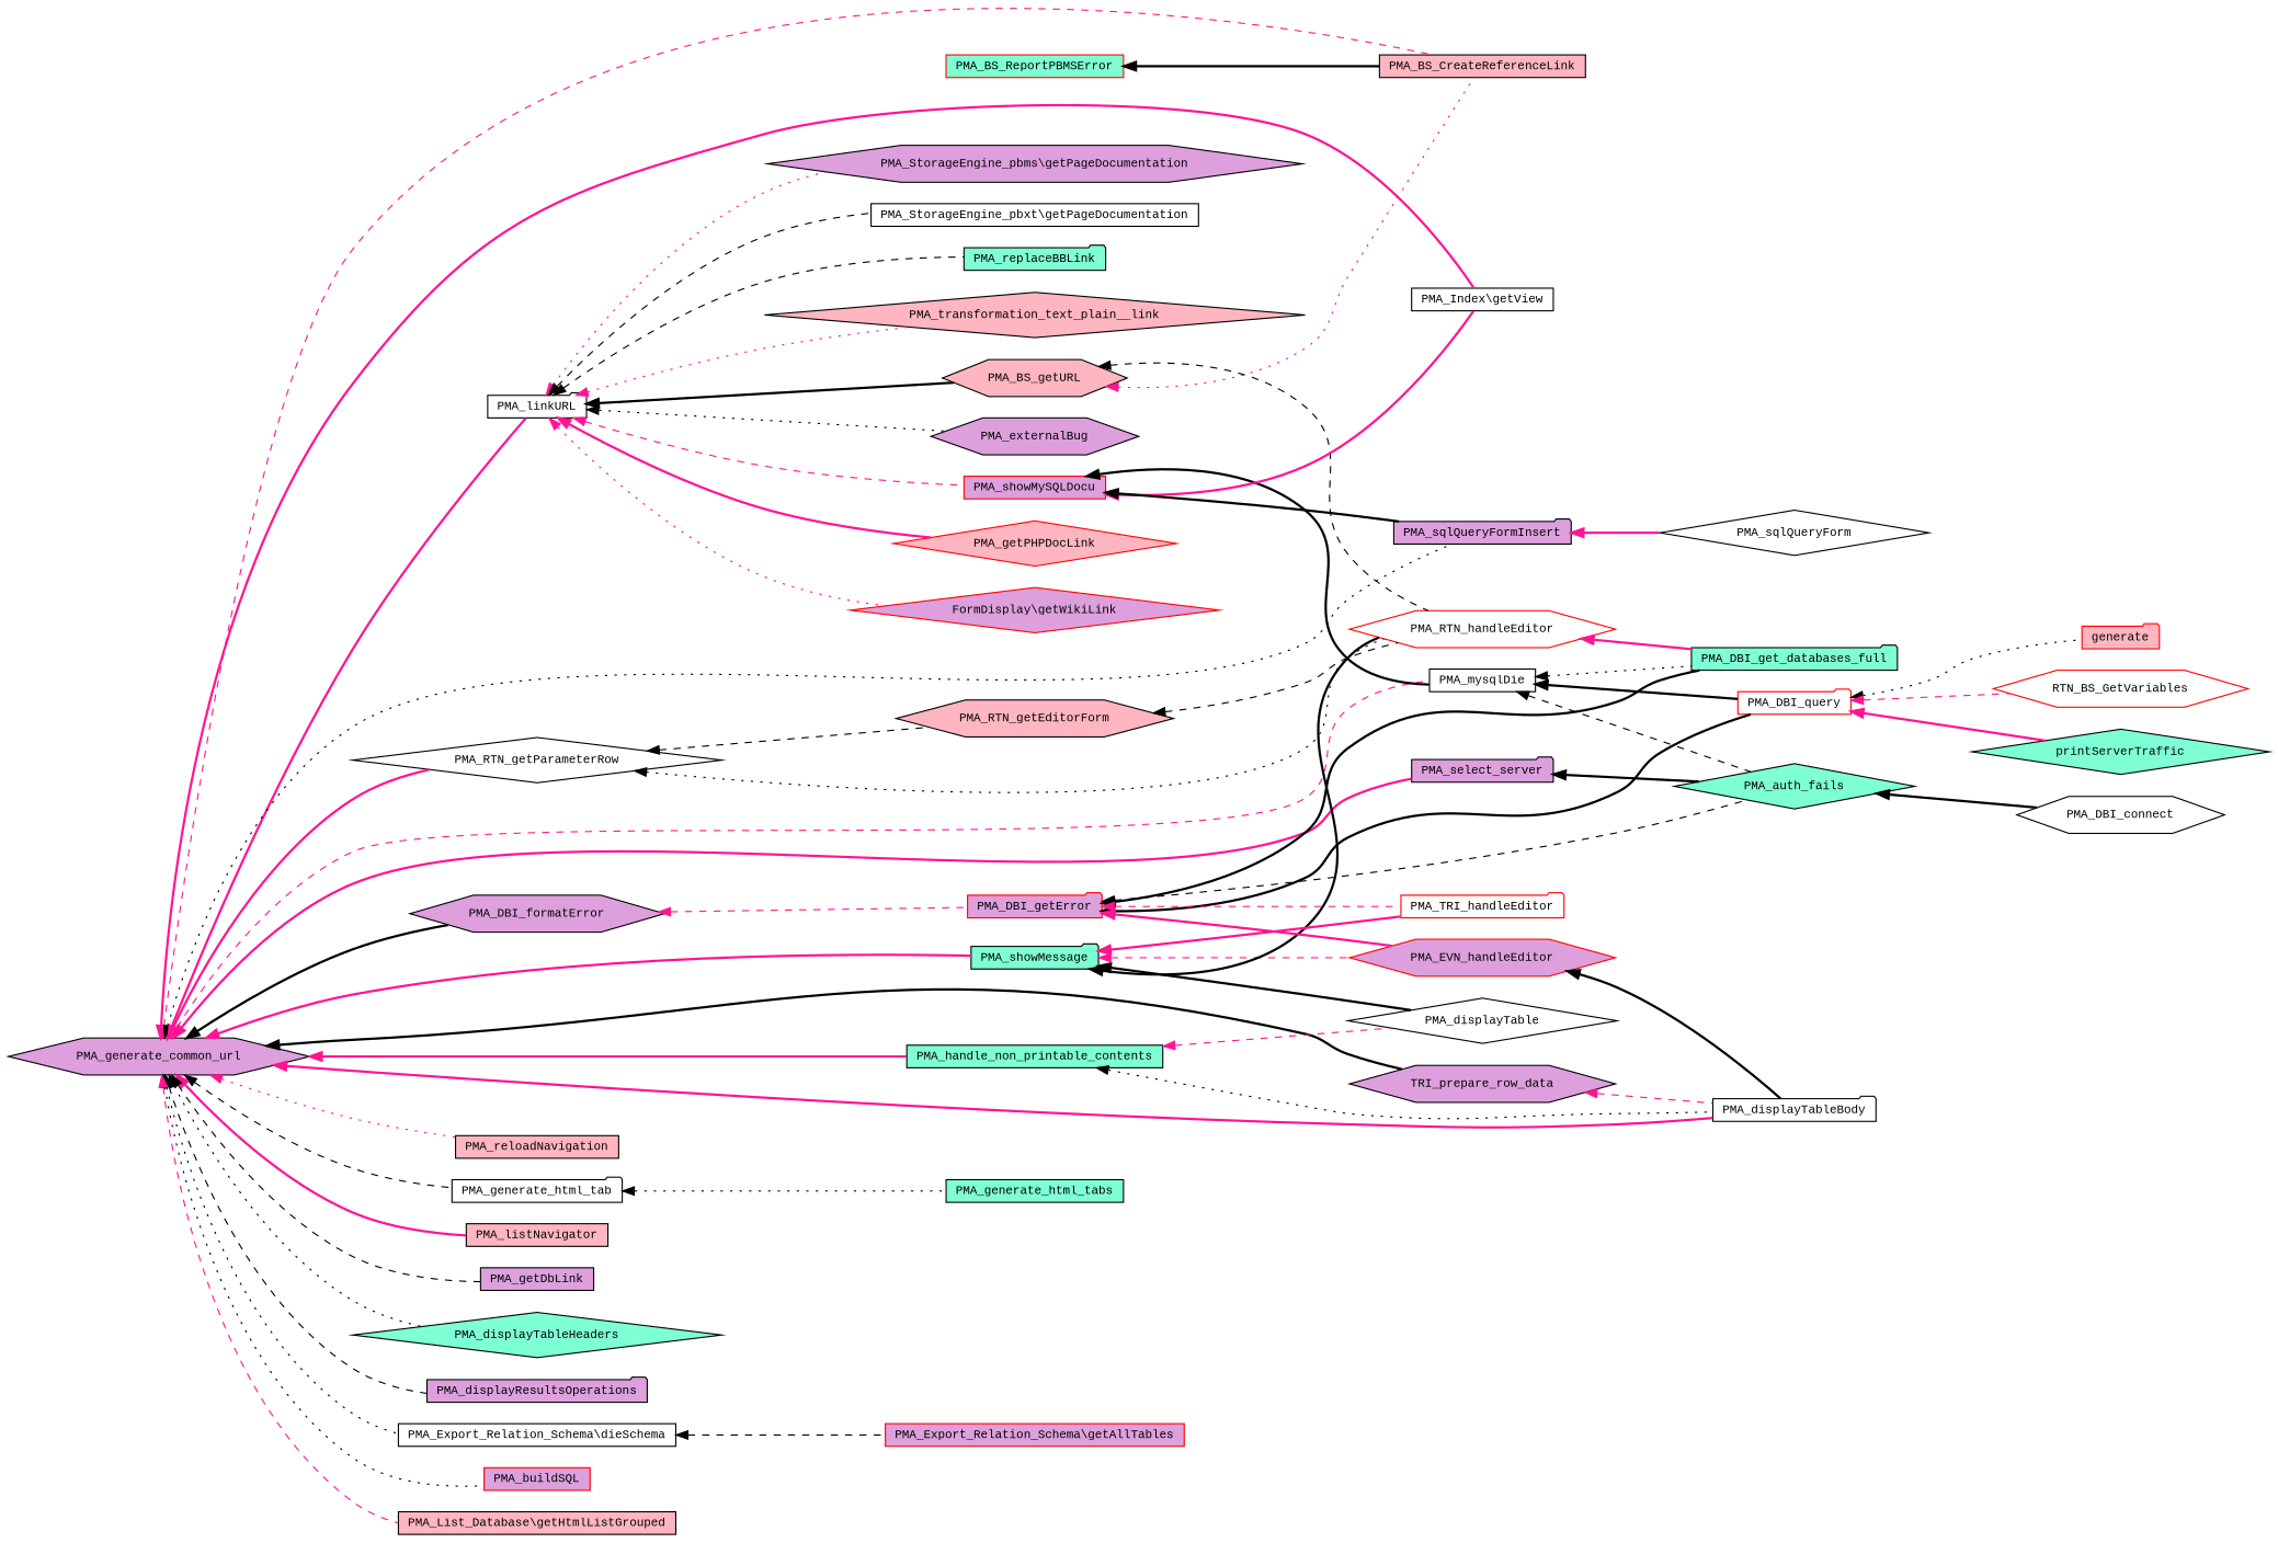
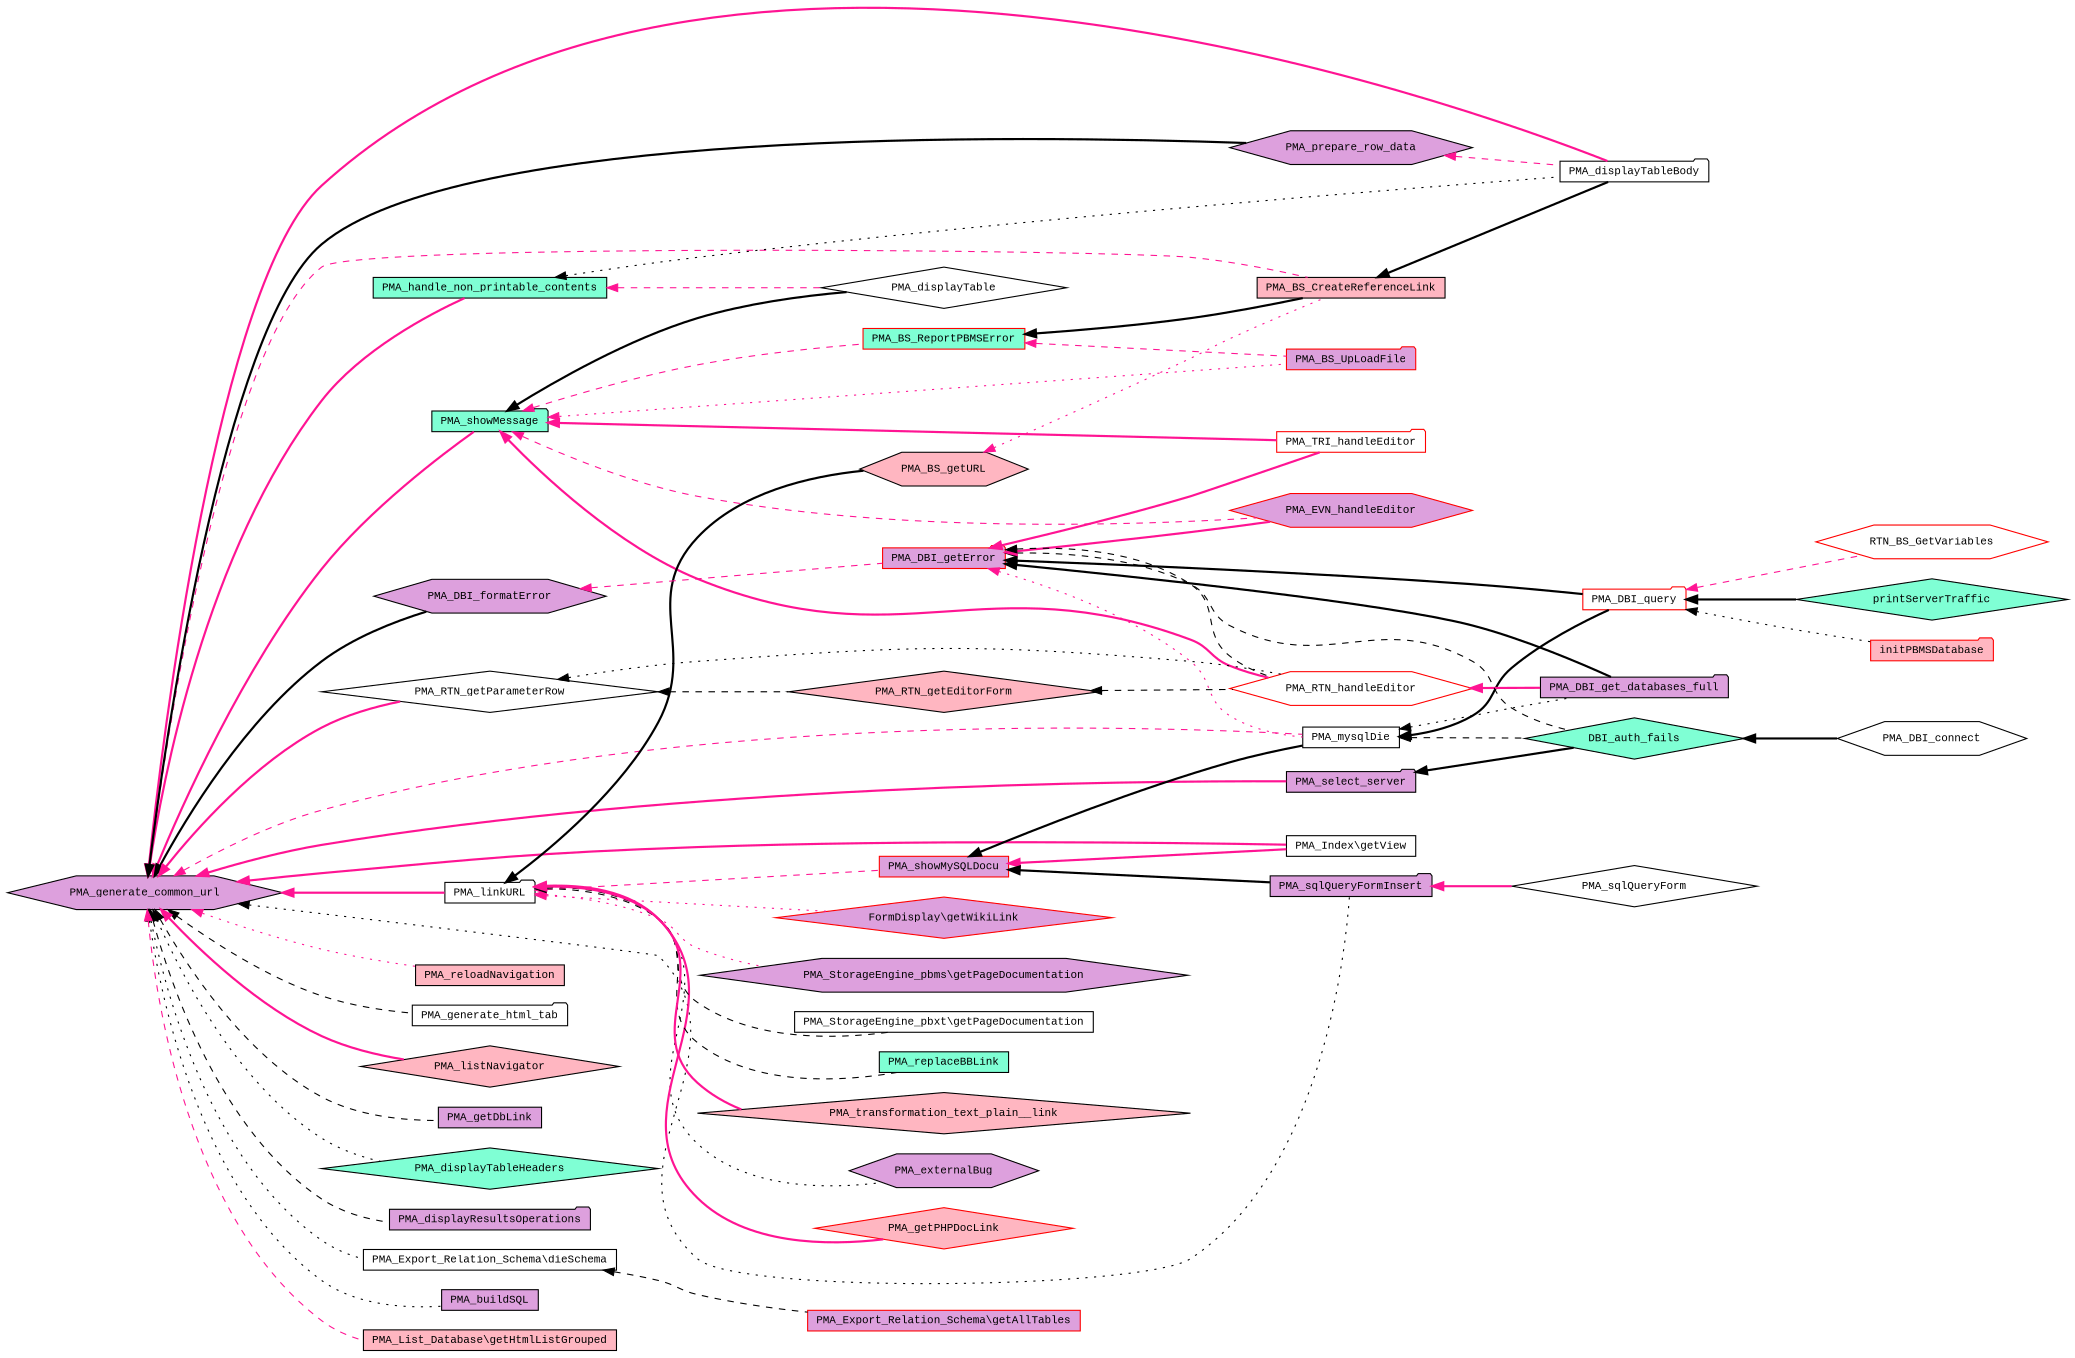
  digraph {
    fontname="Liberation Mono"
    rankdir=LR
    node [color=black fillcolor=plum fontname="Liberation Mono" fontsize=10 shape=box style=filled]
    edge [color=deeppink dir=back fontname="Liberation Mono" fontsize=10 labelfontname=Helvetica labelfontsize=10 style=bold]
    n1 [fontcolor=black height=0.2 label=PMA_generate_common_url shape=hexagon width=0.4]
    n2 [fillcolor=lightpink height=0.2 label=PMA_BS_CreateReferenceLink width=0.4]
    n3 [fillcolor=white height=0.2 label=PMA_displayTableBody shape=folder width=0.4]
    n4 [fillcolor=white height=0.2 label=PMA_mysqlDie width=0.4]
    n5 [fillcolor=lightpink height=0.2 label=PMA_reloadNavigation width=0.4]
    n6 [fillcolor=aquamarine height=0.2 label=PMA_showMessage shape=folder width=0.4]
    n7 [fillcolor=white height=0.2 label=PMA_generate_html_tab shape=folder width=0.4]
-   n8 [fillcolor=lightpink height=0.2 label=PMA_listNavigator width=0.4]
+   n8 [fillcolor=lightpink height=0.2 label=PMA_listNavigator shape=diamond width=0.4]
    n9 [height=0.2 label=PMA_getDbLink width=0.4]
    n10 [fillcolor=white height=0.2 label=PMA_linkURL shape=folder width=0.4]
    n11 [fillcolor=white height=0.2 label="PMA_Index\\getView" width=0.4]
    n12 [height=0.2 label=PMA_sqlQueryFormInsert shape=folder width=0.4]
    n13 [height=0.2 label=PMA_DBI_formatError shape=hexagon width=0.4]
    n14 [fillcolor=aquamarine height=0.2 label=PMA_displayTableHeaders shape=diamond width=0.4]
    n15 [height=0.2 label=PMA_displayResultsOperations shape=folder width=0.4]
    n16 [fillcolor=aquamarine height=0.2 label=PMA_handle_non_printable_contents width=0.4]
-   n17 [height=0.2 label=TRI_prepare_row_data shape=hexagon width=0.4]
+   n17 [height=0.2 label=PMA_prepare_row_data shape=hexagon width=0.4]
    n18 [fillcolor=white height=0.2 label="PMA_Export_Relation_Schema\\dieSchema" width=0.4]
-   n19 [color=red height=0.2 label=PMA_buildSQL width=0.4]
+   n19 [height=0.2 label=PMA_buildSQL width=0.4]
    n20 [fillcolor=lightpink height=0.2 label="PMA_List_Database\\getHtmlListGrouped" width=0.4]
    n21 [fillcolor=white height=0.2 label=PMA_RTN_getParameterRow shape=diamond width=0.4]
    n22 [height=0.2 label=PMA_select_server shape=folder width=0.4]
-   n23 [fillcolor=aquamarine height=0.2 label=PMA_auth_fails shape=diamond width=0.4]
+   n23 [fillcolor=aquamarine height=0.2 label=DBI_auth_fails shape=diamond width=0.4]
    n24 [color=red fillcolor=white height=0.2 label=PMA_DBI_query shape=folder width=0.4]
-   n25 [fillcolor=aquamarine height=0.2 label=PMA_DBI_get_databases_full shape=folder width=0.4]
+   n25 [height=0.2 label=PMA_DBI_get_databases_full shape=folder width=0.4]
    n26 [fillcolor=aquamarine height=0.2 label=printServerTraffic shape=diamond width=0.4]
    n27 [color=red fillcolor=aquamarine height=0.2 label=PMA_BS_ReportPBMSError width=0.4]
+   n28 [color=red height=0.2 label=PMA_BS_UpLoadFile shape=folder width=0.4]
    n29 [fillcolor=white height=0.2 label=PMA_displayTable shape=diamond width=0.4]
    n30 [color=red height=0.2 label=PMA_EVN_handleEditor shape=hexagon width=0.4]
    n31 [color=red fillcolor=white height=0.2 label=PMA_RTN_handleEditor shape=hexagon width=0.4]
    n32 [color=red fillcolor=white height=0.2 label=PMA_TRI_handleEditor shape=folder width=0.4]
-   n33 [fillcolor=aquamarine height=0.2 label=PMA_generate_html_tabs width=0.4]
    n34 [fillcolor=lightpink height=0.2 label=PMA_BS_getURL shape=hexagon width=0.4]
    n35 [color=red height=0.2 label=PMA_showMySQLDocu width=0.4]
    n36 [height=0.2 label=PMA_externalBug shape=hexagon width=0.4]
    n37 [color=red fillcolor=lightpink height=0.2 label=PMA_getPHPDocLink shape=diamond width=0.4]
    n38 [color=red height=0.2 label="FormDisplay\\getWikiLink" shape=diamond width=0.4]
    n39 [height=0.2 label="PMA_StorageEngine_pbms\\getPageDocumentation" shape=hexagon width=0.4]
    n40 [fillcolor=white height=0.2 label="PMA_StorageEngine_pbxt\\getPageDocumentation" width=0.4]
-   n41 [fillcolor=aquamarine height=0.2 label=PMA_replaceBBLink shape=folder width=0.4]
+   n41 [fillcolor=aquamarine height=0.2 label=PMA_replaceBBLink width=0.4]
    n42 [fillcolor=lightpink height=0.2 label=PMA_transformation_text_plain__link shape=diamond width=0.4]
    n43 [fillcolor=white height=0.2 label=PMA_sqlQueryForm shape=diamond width=0.4]
    n44 [color=red height=0.2 label=PMA_DBI_getError shape=folder width=0.4]
    n45 [color=red height=0.2 label="PMA_Export_Relation_Schema\\getAllTables" width=0.4]
-   n46 [fillcolor=lightpink height=0.2 label=PMA_RTN_getEditorForm shape=hexagon width=0.4]
+   n46 [fillcolor=lightpink height=0.2 label=PMA_RTN_getEditorForm shape=diamond width=0.4]
    n47 [fillcolor=white height=0.2 label=PMA_DBI_connect shape=hexagon width=0.4]
-   n48 [color=red fillcolor=lightpink height=0.2 label=generate shape=folder width=0.4]
+   n48 [color=red fillcolor=lightpink height=0.2 label=initPBMSDatabase shape=folder width=0.4]
    n49 [color=red fillcolor=white height=0.2 label=RTN_BS_GetVariables shape=hexagon width=0.4]
    n1 -> n2 [style=dashed]
    n1 -> n3
    n1 -> n4 [style=dashed]
    n1 -> n5 [style=dotted]
    n1 -> n6
    n1 -> n7 [color=black style=dashed]
    n1 -> n8
    n1 -> n9 [color=black style=dashed]
    n1 -> n10
    n1 -> n11
    n1 -> n12 [color=black style=dotted]
    n1 -> n13 [color=black]
    n1 -> n14 [color=black style=dotted]
    n1 -> n15 [color=black style=dashed]
    n1 -> n16
    n1 -> n17 [color=black]
    n1 -> n18 [color=black style=dotted]
    n1 -> n19 [color=black style=dotted]
    n1 -> n20 [style=dashed]
    n1 -> n21
    n1 -> n22
-   n30 -> n3 [color=black]
+   n2 -> n3 [color=black]
    n4 -> n23 [color=black style=dashed]
    n4 -> n24 [color=black]
    n4 -> n25 [color=black style=dotted]
+   n6 -> n27 [style=dashed]
+   n6 -> n28 [style=dotted]
    n6 -> n29 [color=black]
    n6 -> n30 [style=dashed]
-   n6 -> n31 [color=black]
+   n6 -> n31
    n6 -> n32
-   n7 -> n33 [color=black style=dotted]
    n10 -> n34 [color=black]
    n10 -> n35 [style=dashed]
    n10 -> n36 [color=black style=dotted]
    n10 -> n37
    n10 -> n38 [style=dotted]
    n10 -> n39 [style=dotted]
    n10 -> n40 [color=black style=dashed]
    n10 -> n41 [color=black style=dashed]
-   n10 -> n42 [style=dotted]
+   n10 -> n42
    n12 -> n43
    n13 -> n44 [style=dashed]
    n16 -> n3 [color=black style=dotted]
    n16 -> n29 [style=dashed]
    n17 -> n3 [style=dashed]
    n18 -> n45 [color=black style=dashed]
    n21 -> n31 [color=black style=dotted]
    n21 -> n46 [color=black style=dashed]
    n22 -> n23 [color=black]
    n23 -> n47 [color=black]
-   n24 -> n26
+   n24 -> n26 [color=black]
    n24 -> n48 [color=black style=dotted]
    n24 -> n49 [style=dashed]
    n27 -> n2 [color=black]
+   n27 -> n28 [style=dashed]
    n31 -> n25
    n34 -> n2 [style=dotted]
    n35 -> n4 [color=black]
    n35 -> n11
    n35 -> n12 [color=black]
+   n44 -> n4 [style=dotted]
    n44 -> n23 [color=black style=dashed]
    n44 -> n24 [color=black]
    n44 -> n25 [color=black]
    n44 -> n30
-   n34 -> n31 [color=black style=dashed]
-   n44 -> n32 [style=dashed]
+   n44 -> n31 [color=black style=dashed]
+   n44 -> n32
    n46 -> n31 [color=black style=dashed]
  }
